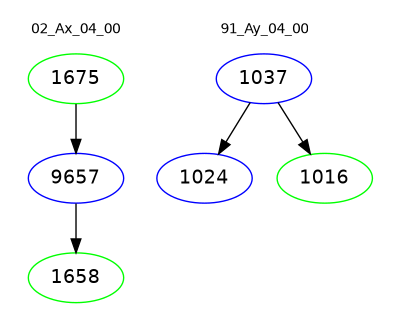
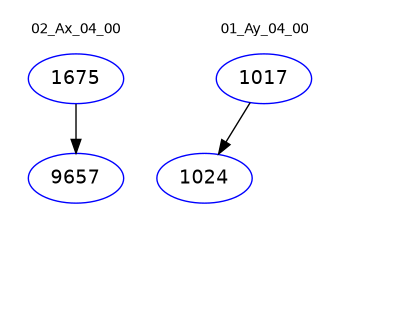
  digraph {
    fontname="DejaVu Sans"
    node [color=blue fontname="DejaVu Sans"]
    edge [color=black fontname="DejaVu Sans"]
-   n1 [color=green label=1675]
+   n1 [label=1675]
    n2 [label=9657]
-   n3 [color=green label=1658]
    n4 [label=1024]
-   n5 [label=1037]
-   n6 [color=green label=1016]
+   n5 [label=1017]
    subgraph cluster_1 {
      color=white
      fontsize=10
      label="02_Ax_04_00"
      n1
      n2
-     n3
    }
    subgraph cluster_2 {
      color=white
      fontsize=10
-     label="91_Ay_04_00"
+     label="01_Ay_04_00"
      n4
      n5
-     n6
    }
    n1 -> n2
-   n2 -> n3
    n5 -> n4
-   n5 -> n6
  }
